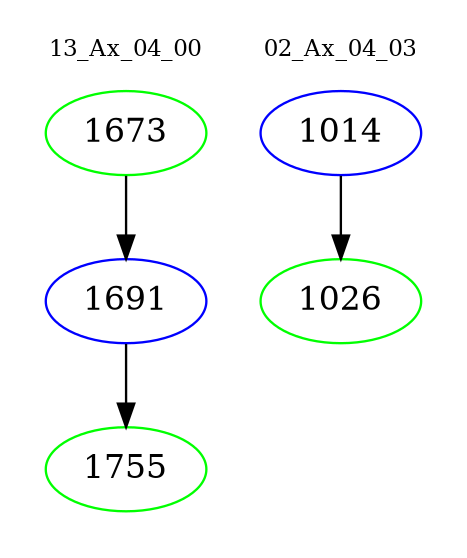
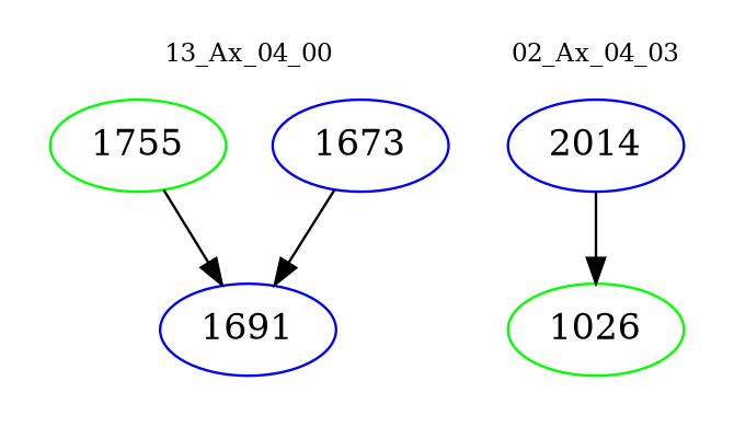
  digraph {
    node [color=green]
    edge [color=black]
    n1 [color=blue label=1691]
-   n2 [label=1673]
+   n2 [color=blue label=1673]
    n3 [label=1755]
-   n4 [color=blue label=1014]
+   n4 [color=blue label=2014]
    n5 [label=1026]
    subgraph cluster_1 {
      color=white
      fontsize=10
      label="13_Ax_04_00"
      n1
      n2
      n3
    }
    subgraph cluster_2 {
      color=white
      fontsize=10
      label="02_Ax_04_03"
      n4
      n5
    }
-   n1 -> n3
+   n3 -> n1
    n2 -> n1
    n4 -> n5
  }
